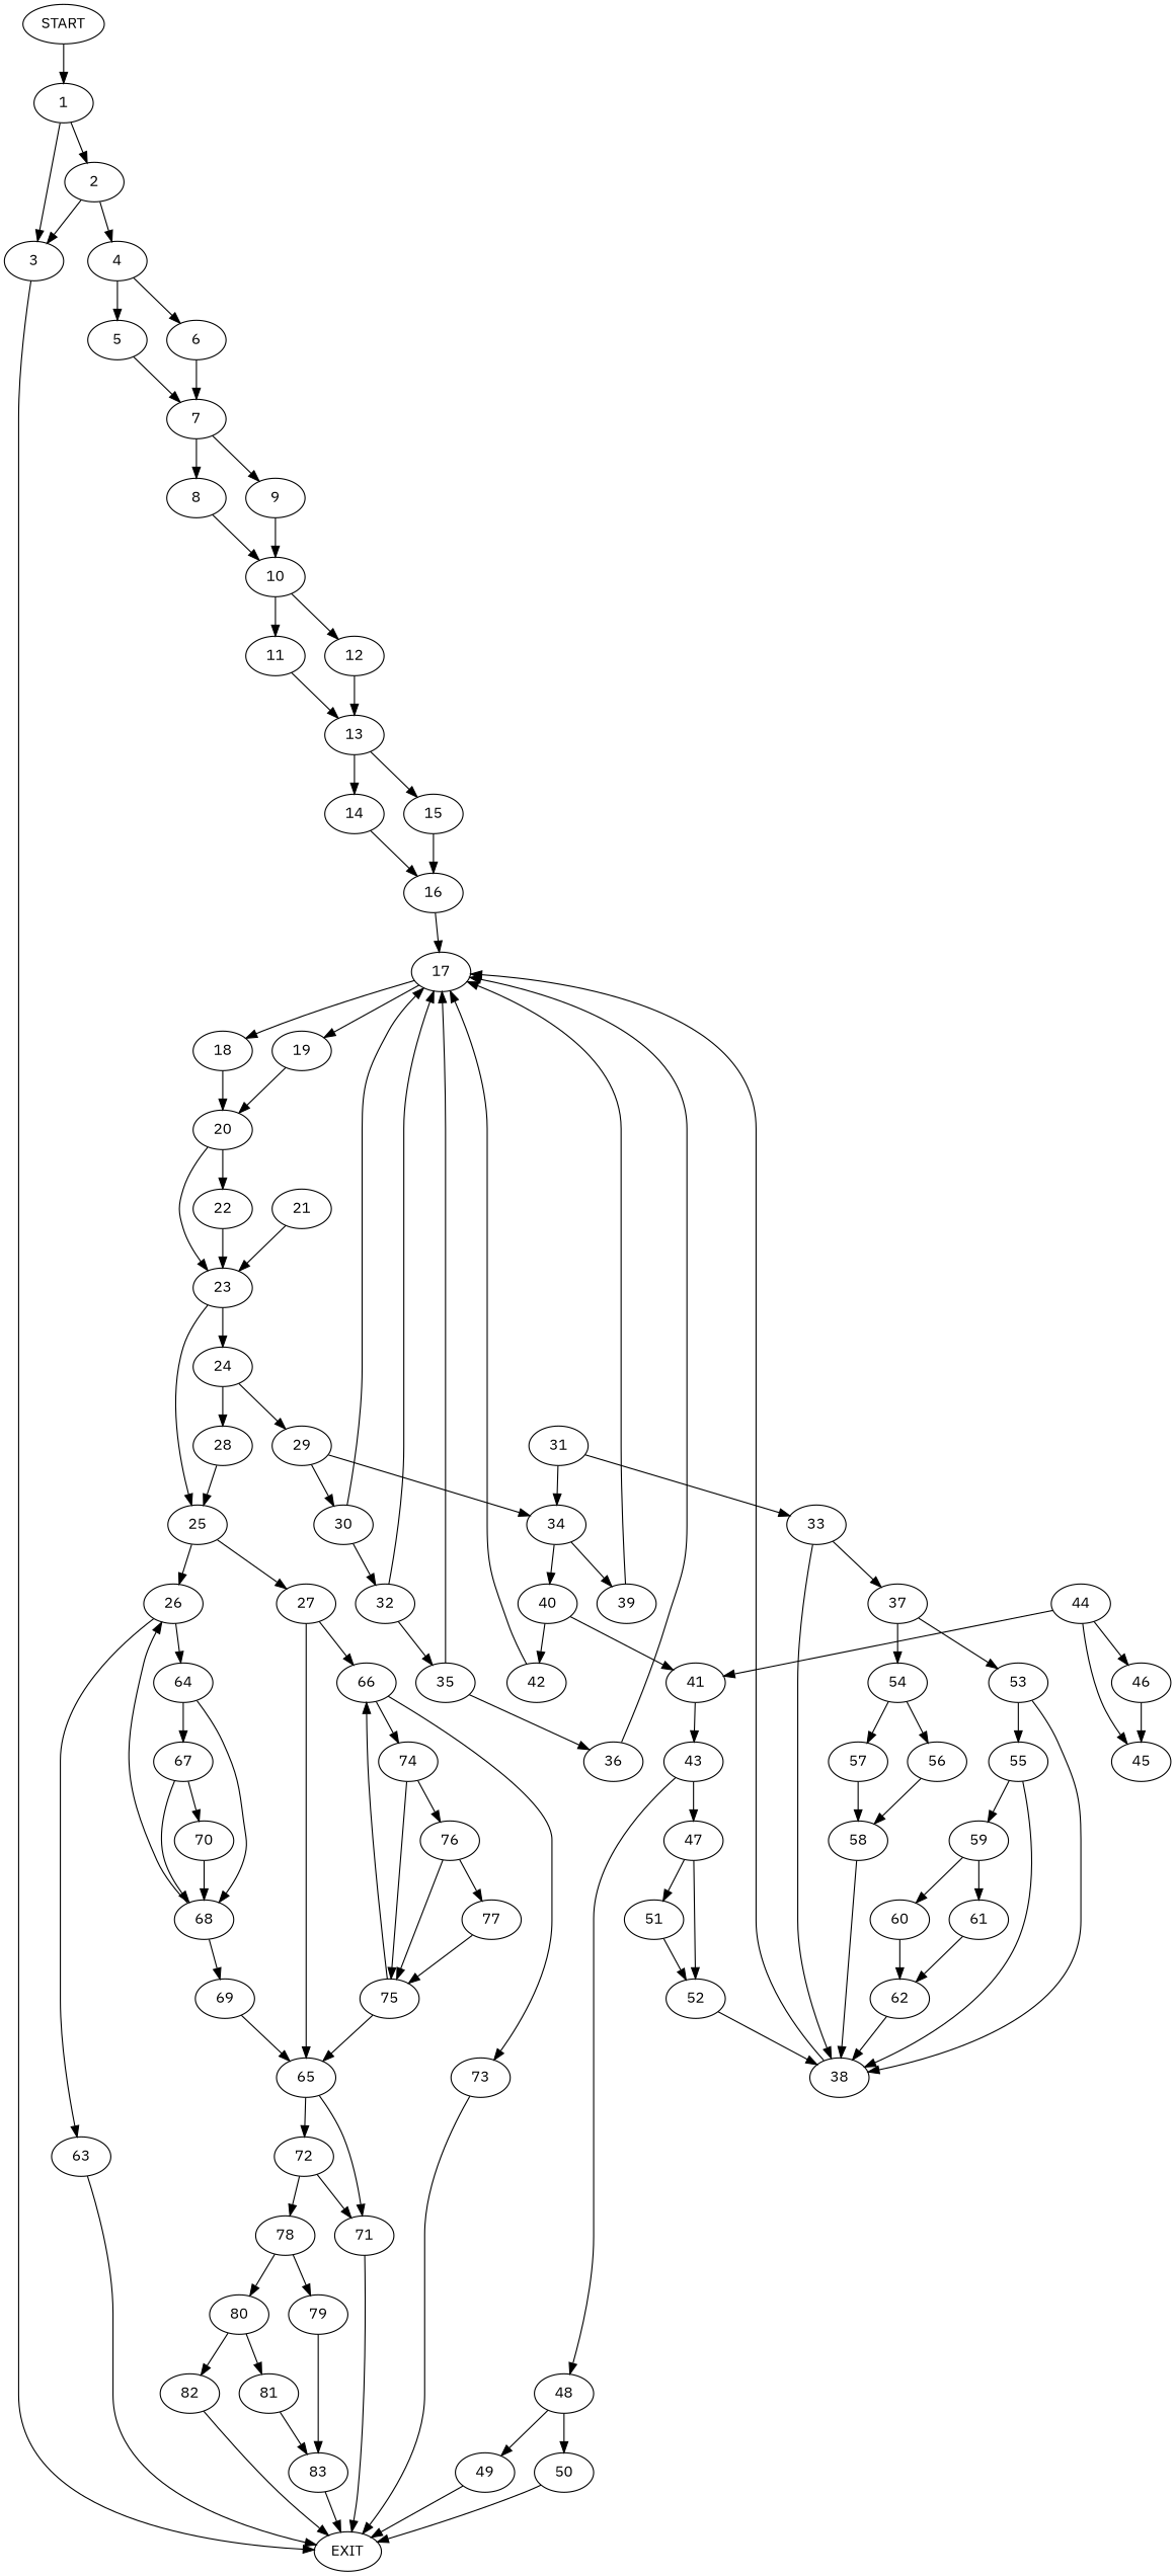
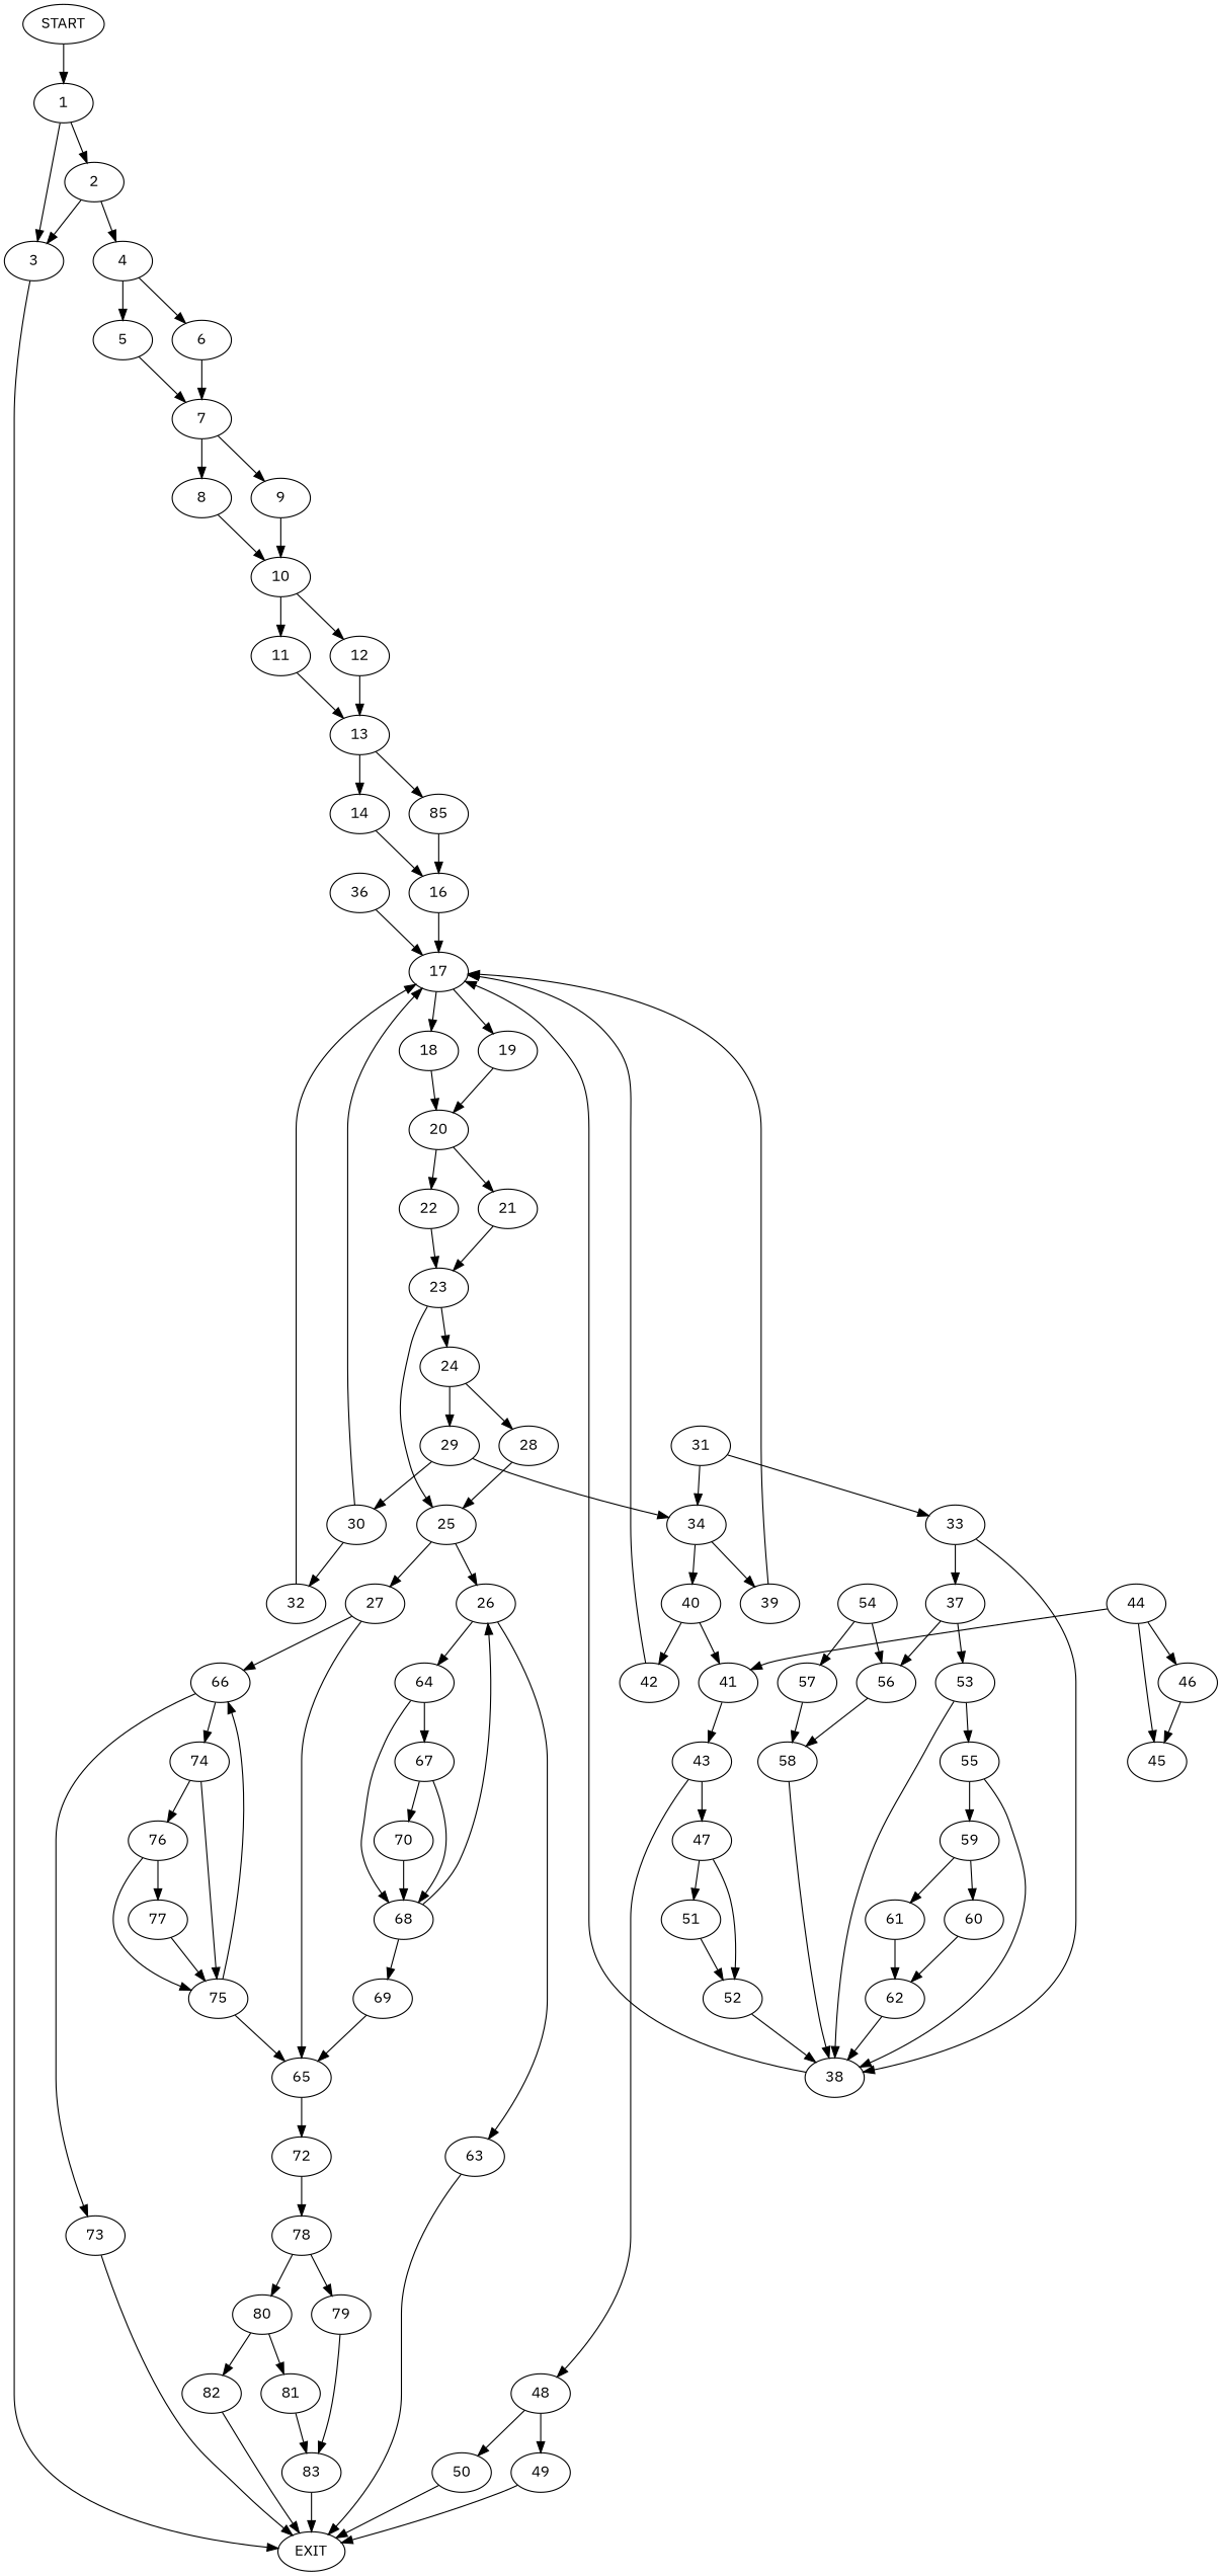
  digraph {
    fontname="IBM Plex Sans"
    node [fontname="IBM Plex Sans"]
    edge [fontname="IBM Plex Sans"]
    n1 [label=START]
    1
    2
    3
    n5 [label=EXIT]
    4
    5
    6
    7
    8
    9
    10
    11
    12
    13
    14
-   15
+   15 [label=85]
    16
    17
    18
    19
    20
    21
    22
    23
    24
    25
    28
    29
    26
    27
    30
    34
    63
    64
    65
    66
    67
    68
-   71
    72
    73
    74
    32
    31
    33
-   35
    37
    38
    39
    40
    36
    53
    54
    41
    42
    55
    56
    57
    43
    47
    48
    44
    45
    46
    51
    52
    49
    50
    59
    58
    60
    61
    62
    70
    69
    78
    75
    76
    79
    80
    77
    83
    81
    82
    n1 -> 1
    1 -> 2
    1 -> 3
    2 -> 3
    2 -> 4
    3 -> n5
    4 -> 5
    4 -> 6
    5 -> 7
    6 -> 7
    7 -> 8
    7 -> 9
    8 -> 10
    9 -> 10
    10 -> 11
    10 -> 12
    11 -> 13
    12 -> 13
    13 -> 14
    13 -> 15
    14 -> 16
    15 -> 16
    16 -> 17
    17 -> 18
    17 -> 19
    18 -> 20
    19 -> 20
-   20 -> 23
+   20 -> 21
    20 -> 22
    21 -> 23
    22 -> 23
    23 -> 24
    23 -> 25
    24 -> 28
    24 -> 29
    25 -> 26
    25 -> 27
    28 -> 25
    29 -> 30
    29 -> 34
    26 -> 63
    26 -> 64
    27 -> 65
    27 -> 66
    30 -> 17
    30 -> 32
    34 -> 39
    34 -> 40
    63 -> n5
    64 -> 67
    64 -> 68
-   65 -> 71
    65 -> 72
    66 -> 73
    66 -> 74
    67 -> 68
    67 -> 70
    68 -> 26
    68 -> 69
-   71 -> n5
-   72 -> 71
    72 -> 78
    73 -> n5
    74 -> 75
    74 -> 76
    32 -> 17
-   32 -> 35
    31 -> 34
    31 -> 33
    33 -> 37
    33 -> 38
-   35 -> 17
-   35 -> 36
    37 -> 53
-   37 -> 54
+   37 -> 56
    38 -> 17
    39 -> 17
    40 -> 41
    40 -> 42
    36 -> 17
    53 -> 38
    53 -> 55
    54 -> 56
    54 -> 57
    41 -> 43
    42 -> 17
    55 -> 38
    55 -> 59
    56 -> 58
    57 -> 58
    43 -> 47
    43 -> 48
    47 -> 51
    47 -> 52
    48 -> 49
    48 -> 50
    44 -> 41
    44 -> 45
    44 -> 46
    46 -> 45
    51 -> 52
    52 -> 38
    49 -> n5
    50 -> n5
    59 -> 60
    59 -> 61
    58 -> 38
    60 -> 62
    61 -> 62
    62 -> 38
    70 -> 68
    69 -> 65
    78 -> 79
    78 -> 80
    75 -> 65
    75 -> 66
    76 -> 75
    76 -> 77
    79 -> 83
    80 -> 81
    80 -> 82
    77 -> 75
    83 -> n5
    81 -> 83
    82 -> n5
  }
